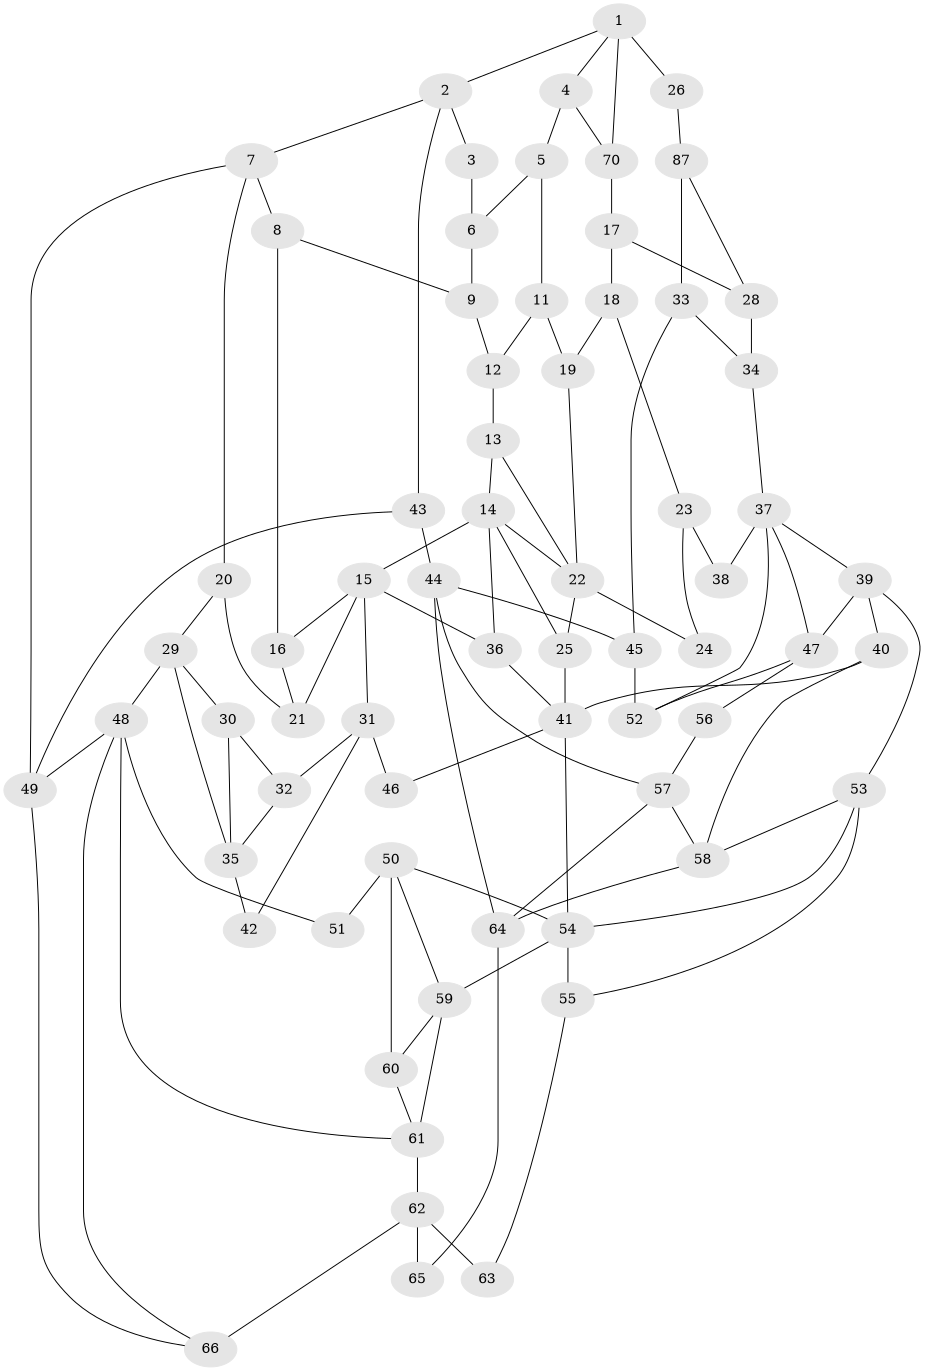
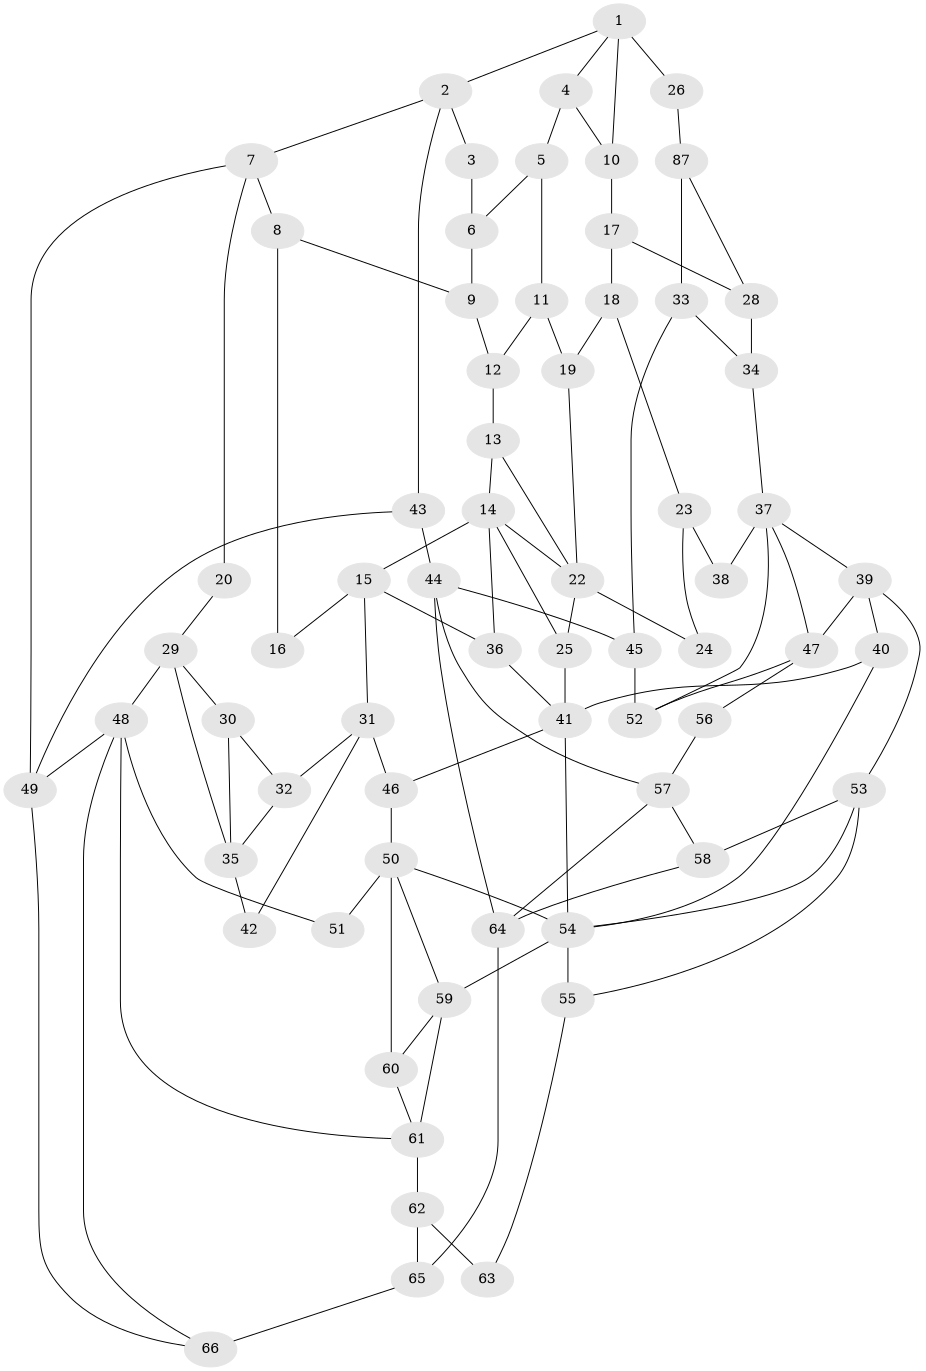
  graph {
    node [color=gray90 style=filled]
    edge [weight=1.0]
    1
    2
    4
-   10 [label=70]
+   10
    26
    3
    7
    43
    5
    17
    n11 [label=87]
    6
    8
    20
    49
    44
    9
    11
    12
    19
    16
-   21
    29
    66
    13
    18
    28
    22
    14
    15
    25
    36
    24
    31
    41
    42
    32
    46
    23
    34
    38
    30
    48
    35
    54
    33
    45
    37
    51
    61
    50
    52
    39
    47
    40
    53
    56
    55
    58
    59
    57
    64
    65
    60
    62
    63
    1 -- 2
    1 -- 4
    1 -- 10
    1 -- 26 [weight=2.0]
    2 -- 3
    2 -- 7
    2 -- 43
    4 -- 10
    4 -- 5
    10 -- 17
    26 -- n11 [weight=2.0]
    3 -- 6
    7 -- 8
    7 -- 20
    7 -- 49
    43 -- 49
    43 -- 44 [weight=2.0]
    5 -- 6
    5 -- 11 [weight=2.0]
    17 -- 18
    17 -- 28
    n11 -- 28
    n11 -- 33
    6 -- 9
    8 -- 9
    8 -- 16
-   20 -- 21
    20 -- 29
    49 -- 66
    44 -- 45
    44 -- 57
    44 -- 64
    9 -- 12
    11 -- 12
    11 -- 19 [weight=2.0]
    12 -- 13
    19 -- 22
-   16 -- 21 [weight=2.0]
    29 -- 30
    29 -- 48 [weight=2.0]
    29 -- 35
    13 -- 22
    13 -- 14
    18 -- 19
    18 -- 23
    28 -- 34
    22 -- 25
    22 -- 24 [weight=2.0]
    14 -- 22
    14 -- 15
    14 -- 25
    14 -- 36
    15 -- 16
-   15 -- 21
    15 -- 36
    15 -- 31 [weight=2.0]
    25 -- 41
    36 -- 41
    31 -- 42
    31 -- 32
    31 -- 46
    41 -- 46
    41 -- 54
    32 -- 35
+   46 -- 50
    23 -- 24
    23 -- 38
    34 -- 37
    30 -- 32
    30 -- 35 [weight=2.0]
    48 -- 49
    48 -- 66
    48 -- 51
    48 -- 61
    35 -- 42
    54 -- 55
    54 -- 59
    33 -- 34
    33 -- 45
    45 -- 52
    37 -- 38 [weight=2.0]
    37 -- 52
    37 -- 39
    37 -- 47
    61 -- 62 [weight=2.0]
    50 -- 54
    50 -- 51 [weight=2.0]
    50 -- 59
    50 -- 60
    39 -- 47 [weight=2.0]
    39 -- 40
    39 -- 53
    47 -- 52
    47 -- 56 [weight=2.0]
    40 -- 41
-   40 -- 58
+   40 -- 54
    53 -- 54
    53 -- 55
    53 -- 58
    56 -- 57 [weight=2.0]
    55 -- 63
    58 -- 64
    59 -- 61
    59 -- 60
    57 -- 58
    57 -- 64 [weight=2.0]
    64 -- 65 [weight=2.0]
-   62 -- 66
+   65 -- 66
    60 -- 61
    62 -- 65 [weight=2.0]
    62 -- 63 [weight=2.0]
  }
